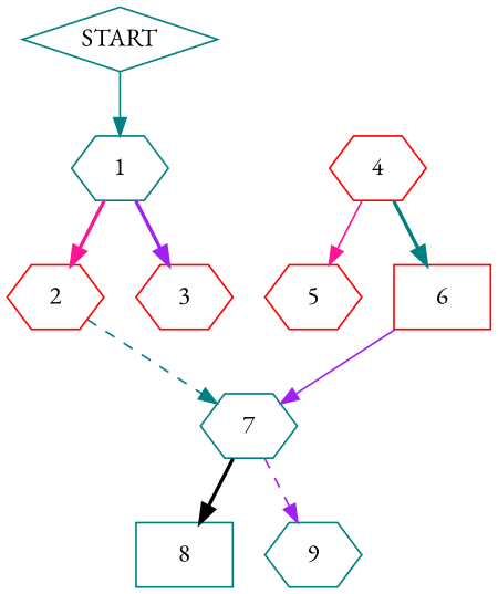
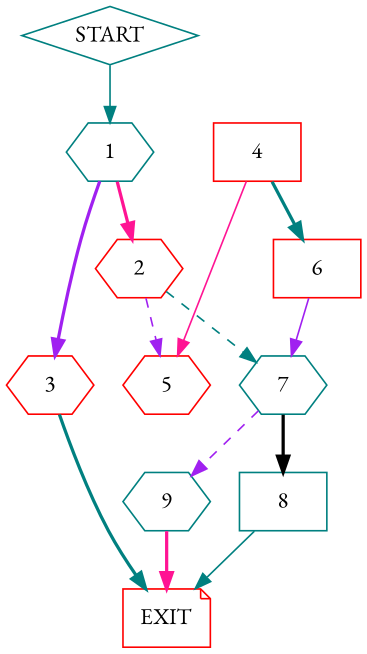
  digraph {
    fontname="EB Garamond"
    node [color=red fontname="EB Garamond" shape=hexagon]
    edge [color=teal fontname="EB Garamond" style=bold]
    n1 [color=teal label=START shape=diamond]
    1 [color=teal]
    2
    3
+   n5 [label=EXIT shape=note]
    5
    7 [color=teal]
-   4
+   4 [shape=box]
    6 [shape=box]
    8 [color=teal shape=box]
    9 [color=teal]
    n1 -> 1 [style=solid]
    1 -> 2 [color=deeppink]
    1 -> 3 [color=purple]
+   2 -> 5 [color=purple style=dashed]
    2 -> 7 [style=dashed]
+   3 -> n5
    7 -> 8 [color=black]
    7 -> 9 [color=purple style=dashed]
    4 -> 5 [color=deeppink style=solid]
    4 -> 6
    6 -> 7 [color=purple style=solid]
+   8 -> n5 [style=solid]
+   9 -> n5 [color=deeppink]
  }
